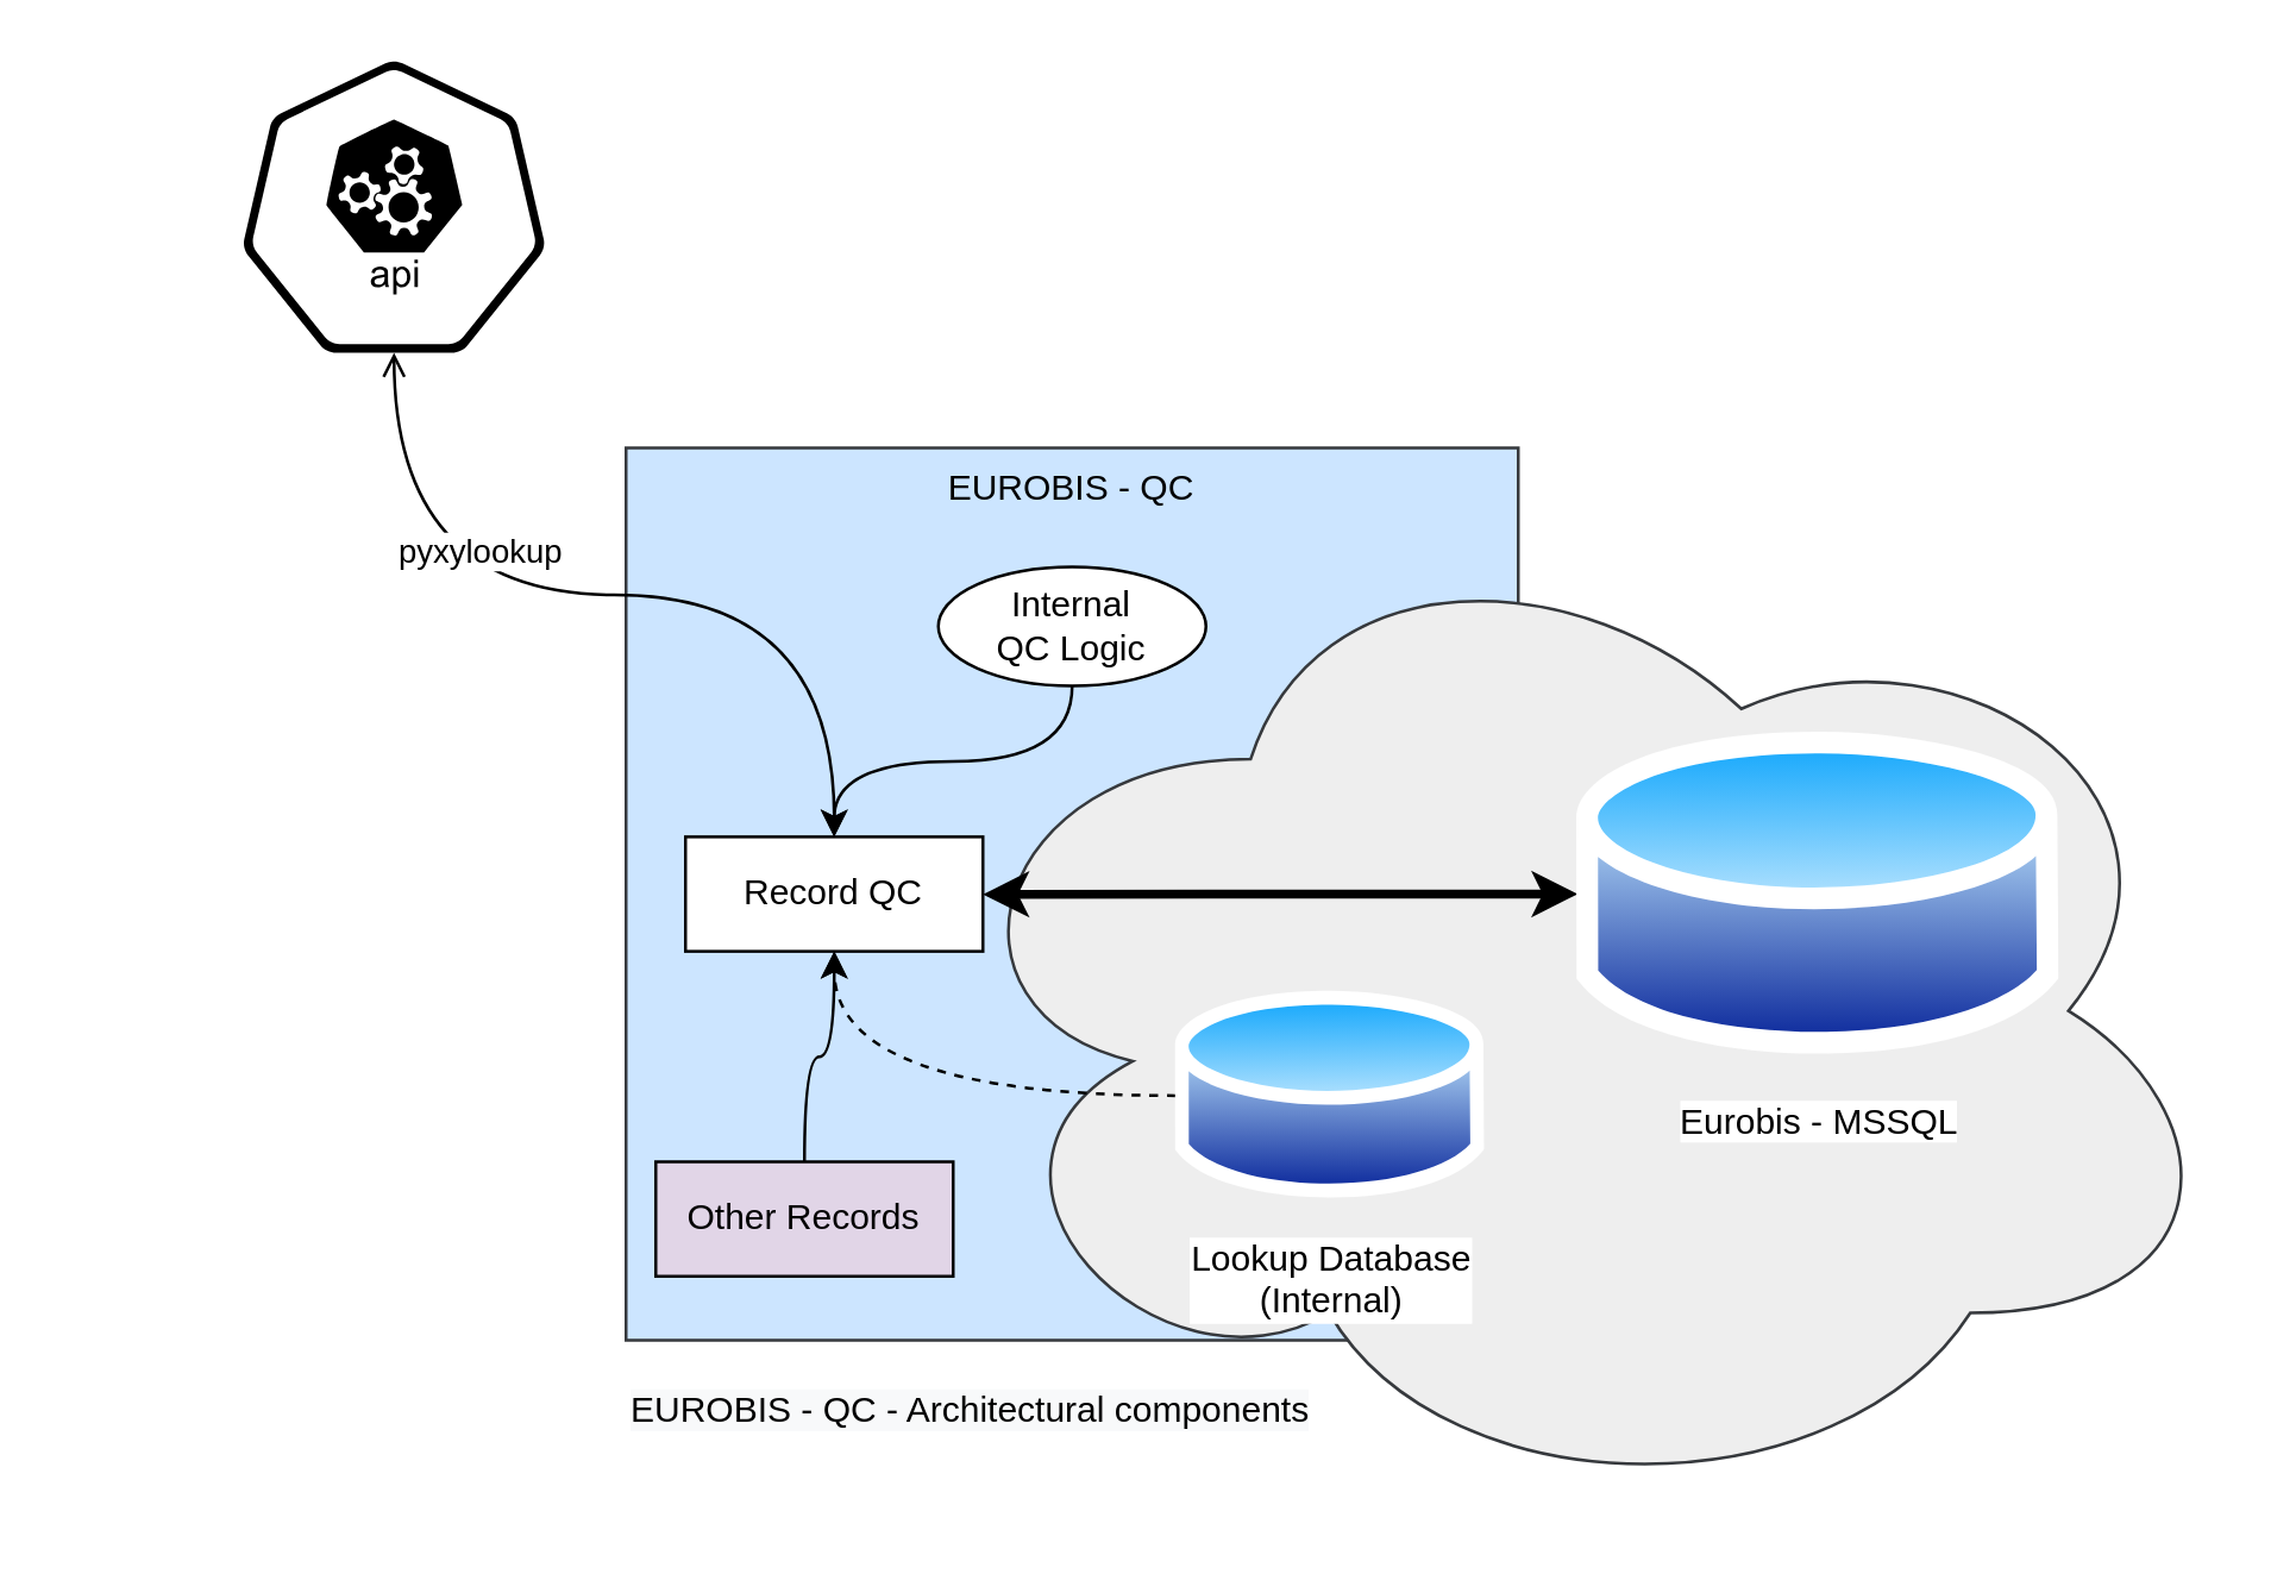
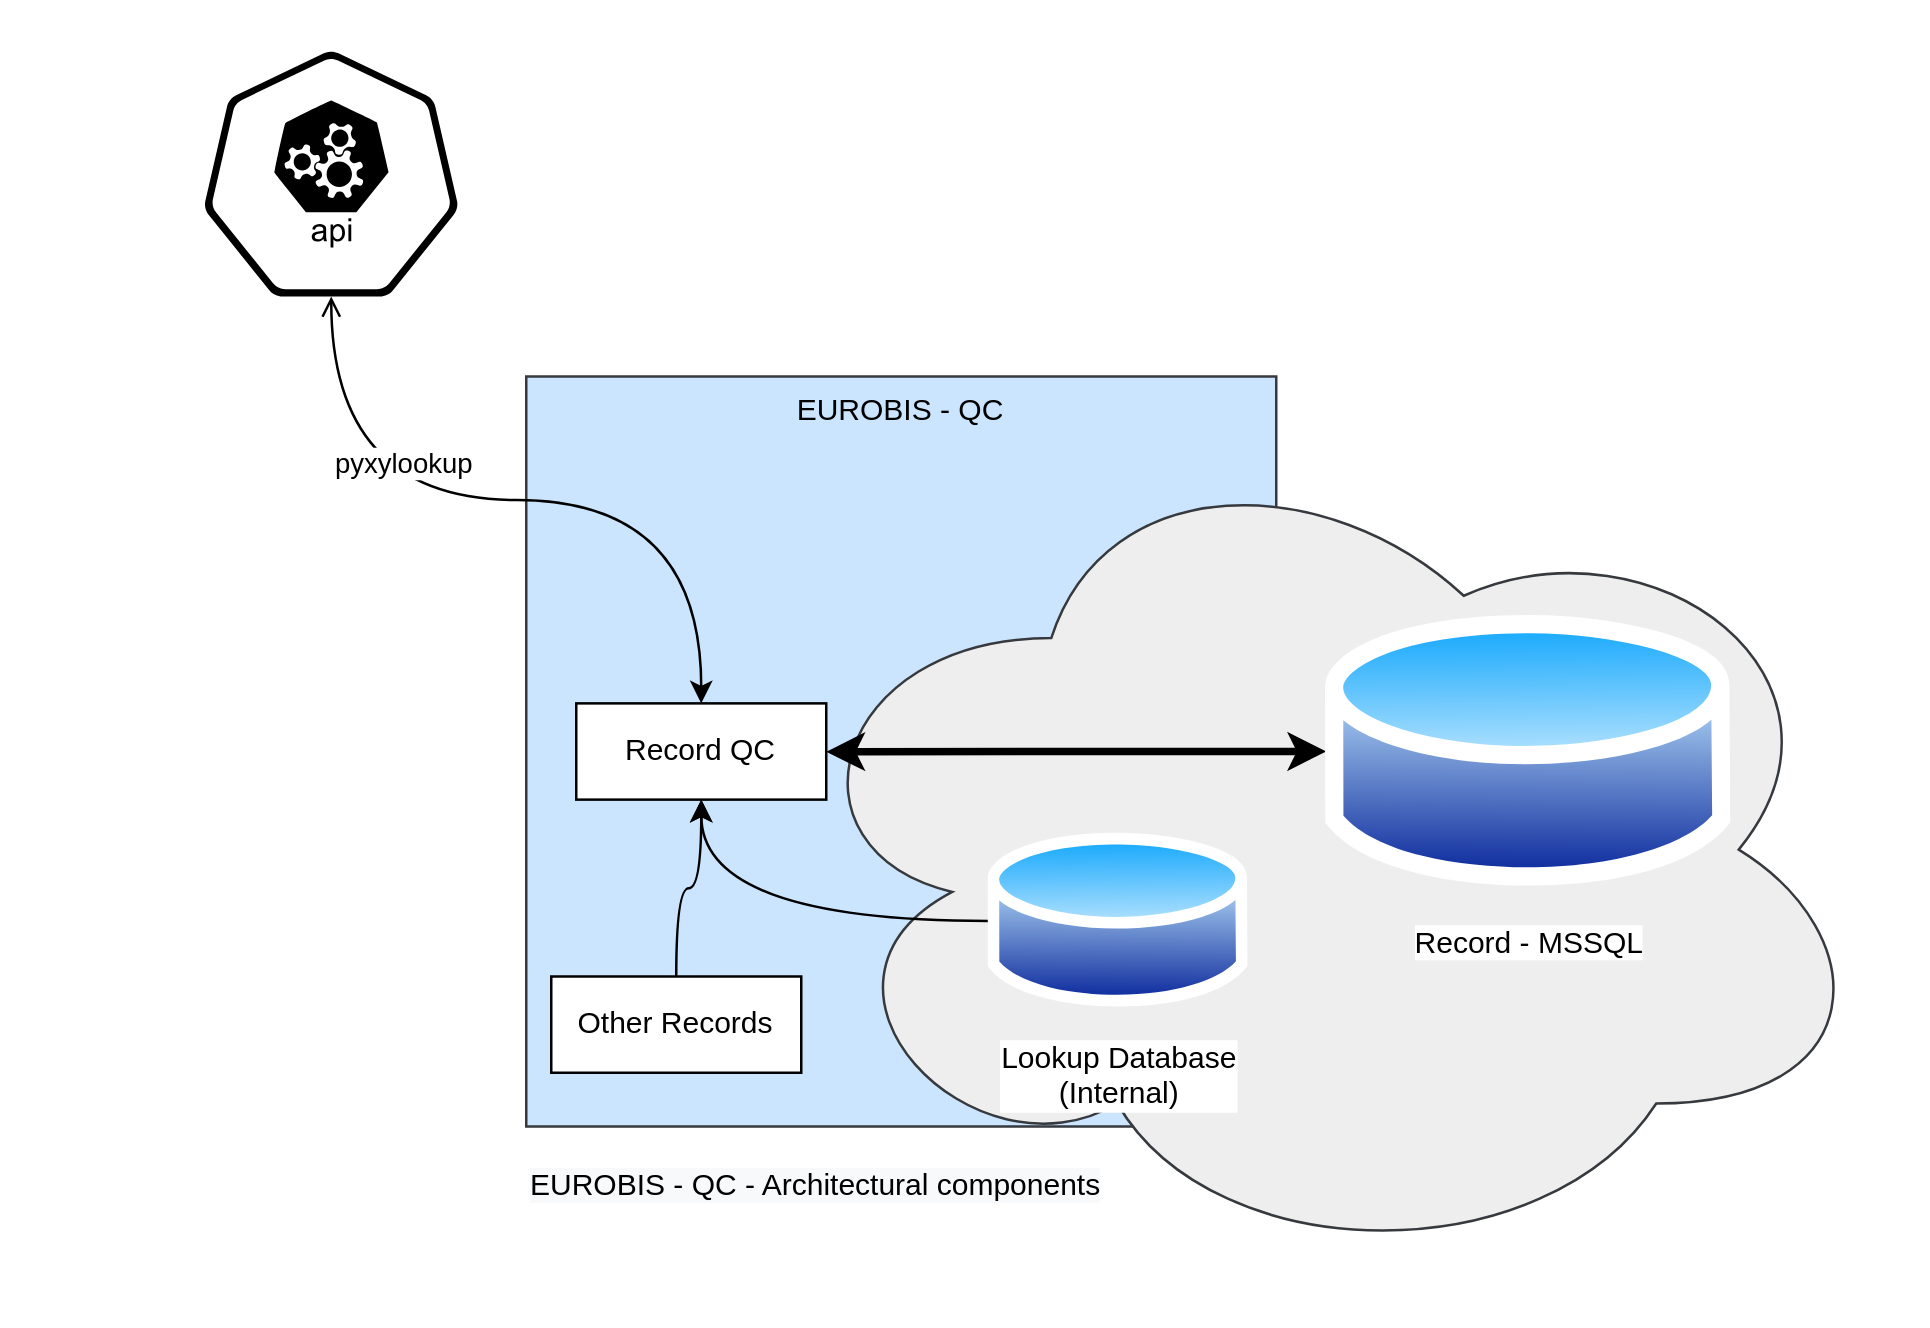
  <mxCell id="0" />
  <mxCell id="1" parent="0" />
  <mxCell id="2" value="EUROBIS - QC&lt;br&gt;&lt;br&gt;&lt;br&gt;&lt;br&gt;&lt;br&gt;&lt;br&gt;&lt;br&gt;&lt;br&gt;&lt;br&gt;&lt;br&gt;&lt;br&gt;&lt;br&gt;&lt;br&gt;&lt;br&gt;&lt;br&gt;&lt;br&gt;&lt;br&gt;&lt;br&gt;&lt;br&gt;&lt;br&gt;" style="whiteSpace=wrap;html=1;aspect=fixed;fillColor=#cce5ff;strokeColor=#36393d;" vertex="1" parent="1"><mxGeometry x="210" y="150" width="300" height="300" as="geometry" /></mxCell>
  <mxCell id="3" value="" style="ellipse;shape=cloud;whiteSpace=wrap;html=1;fillColor=#eeeeee;strokeColor=#36393d;" vertex="1" parent="1"><mxGeometry x="310" y="170" width="440" height="338.5" as="geometry" /></mxCell>
  <mxCell id="4" style="edgeStyle=orthogonalEdgeStyle;curved=1;rounded=0;orthogonalLoop=1;jettySize=auto;html=1;startArrow=classic;startFill=1;strokeWidth=3;" edge="1" parent="1" source="5" target="11"><mxGeometry relative="1" as="geometry" /></mxCell>
- <mxCell id="5" value="Eurobis - MSSQL" style="aspect=fixed;perimeter=ellipsePerimeter;html=1;align=center;shadow=0;dashed=0;spacingTop=3;image;image=img/lib/active_directory/database.svg;" vertex="1" parent="1"><mxGeometry x="530" y="240" width="162.16" height="120" as="geometry" /></mxCell>
- <mxCell id="6" style="edgeStyle=orthogonalEdgeStyle;curved=1;rounded=0;orthogonalLoop=1;jettySize=auto;html=1;exitX=0;exitY=0.5;exitDx=0;exitDy=0;entryX=0.5;entryY=1;entryDx=0;entryDy=0;startArrow=none;startFill=0;dashed=1;" edge="1" parent="1" source="7" target="11"><mxGeometry relative="1" as="geometry" /></mxCell>
+ <mxCell id="5" value="Record - MSSQL" style="aspect=fixed;perimeter=ellipsePerimeter;html=1;align=center;shadow=0;dashed=0;spacingTop=3;image;image=img/lib/active_directory/database.svg;" vertex="1" parent="1"><mxGeometry x="530" y="240" width="162.16" height="120" as="geometry" /></mxCell>
+ <mxCell id="6" style="edgeStyle=orthogonalEdgeStyle;curved=1;rounded=0;orthogonalLoop=1;jettySize=auto;html=1;exitX=0;exitY=0.5;exitDx=0;exitDy=0;entryX=0.5;entryY=1;entryDx=0;entryDy=0;startArrow=none;startFill=0;" edge="1" parent="1" source="7" target="11"><mxGeometry relative="1" as="geometry" /></mxCell>
  <mxCell id="7" value="Lookup Database&lt;br&gt;(Internal)" style="aspect=fixed;perimeter=ellipsePerimeter;html=1;align=center;shadow=0;dashed=0;spacingTop=3;image;image=img/lib/active_directory/database.svg;" vertex="1" parent="1"><mxGeometry x="395" y="329.25" width="104.05" height="77" as="geometry" /></mxCell>
  <mxCell id="8" style="edgeStyle=orthogonalEdgeStyle;curved=1;rounded=0;orthogonalLoop=1;jettySize=auto;html=1;startArrow=open;startFill=0;" edge="1" parent="1" source="10" target="11"><mxGeometry relative="1" as="geometry" /></mxCell>
  <mxCell id="9" value="pyxylookup" style="edgeLabel;html=1;align=center;verticalAlign=middle;resizable=0;points=[];" vertex="1" connectable="0" parent="8"><mxGeometry x="-0.293" y="15" relative="1" as="geometry"><mxPoint as="offset" /></mxGeometry></mxCell>
  <mxCell id="10" value="" style="html=1;dashed=0;whitespace=wrap;points=[[0.005,0.63,0],[0.1,0.2,0],[0.9,0.2,0],[0.5,0,0],[0.995,0.63,0],[0.72,0.99,0],[0.5,1,0],[0.28,0.99,0]];shape=mxgraph.kubernetes.icon;prIcon=api" vertex="1" parent="1"><mxGeometry x="20" y="20" width="224" height="98" as="geometry" /></mxCell>
  <mxCell id="11" value="Record QC" style="rounded=0;whiteSpace=wrap;html=1;" vertex="1" parent="1"><mxGeometry x="230" y="280.75" width="100" height="38.5" as="geometry" /></mxCell>
- <mxCell id="12" style="edgeStyle=orthogonalEdgeStyle;curved=1;rounded=0;orthogonalLoop=1;jettySize=auto;html=1;entryX=0.5;entryY=0;entryDx=0;entryDy=0;startArrow=none;startFill=0;" edge="1" parent="1" source="13" target="11"><mxGeometry relative="1" as="geometry" /></mxCell>
- <mxCell id="13" value="Internal&lt;br&gt;QC Logic" style="ellipse;whiteSpace=wrap;html=1;" vertex="1" parent="1"><mxGeometry x="315" y="190" width="90" height="40" as="geometry" /></mxCell>
  <mxCell id="14" style="edgeStyle=orthogonalEdgeStyle;curved=1;rounded=0;orthogonalLoop=1;jettySize=auto;html=1;entryX=0.5;entryY=1;entryDx=0;entryDy=0;startArrow=none;startFill=0;" edge="1" parent="1" source="15" target="11"><mxGeometry relative="1" as="geometry" /></mxCell>
- <mxCell id="15" value="Other Records" style="rounded=0;whiteSpace=wrap;html=1;fillColor=#e1d5e7;" vertex="1" parent="1"><mxGeometry x="220" y="390" width="100" height="38.5" as="geometry" /></mxCell>
+ <mxCell id="15" value="Other Records" style="rounded=0;whiteSpace=wrap;html=1;" vertex="1" parent="1"><mxGeometry x="220" y="390" width="100" height="38.5" as="geometry" /></mxCell>
  <mxCell id="16" value="&lt;span style=&quot;color: rgb(0 , 0 , 0) ; font-family: &amp;#34;helvetica&amp;#34; ; font-size: 12px ; font-style: normal ; font-weight: 400 ; letter-spacing: normal ; text-align: center ; text-indent: 0px ; text-transform: none ; word-spacing: 0px ; background-color: rgb(248 , 249 , 250) ; display: inline ; float: none&quot;&gt;EUROBIS - QC - Architectural components&lt;/span&gt;" style="text;whiteSpace=wrap;html=1;" vertex="1" parent="1"><mxGeometry x="210" y="460" width="276" height="30" as="geometry" /></mxCell>
